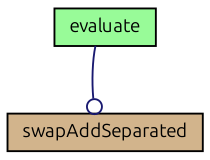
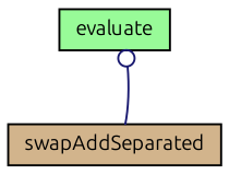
  digraph {
    rankdir=TB
    fontname=Ubuntu
    node [color=black fontname=Ubuntu fontsize=10 shape=record style=filled]
    n1 [fillcolor=palegreen fontcolor=black height=0.2 label=evaluate width=0.4]
    n2 [height=0.2 label=swapAddSeparated width=0.4 fillcolor=tan]
-   n1 -> n2 [color=midnightblue fontname=Ubuntu fontsize=10 labelfontname=Helvetica labelfontsize=10 style=solid arrowhead=odot]
+   n2 -> n1 [color=midnightblue fontname=Ubuntu fontsize=10 labelfontname=Helvetica labelfontsize=10 style=solid arrowhead=odot]
  }
